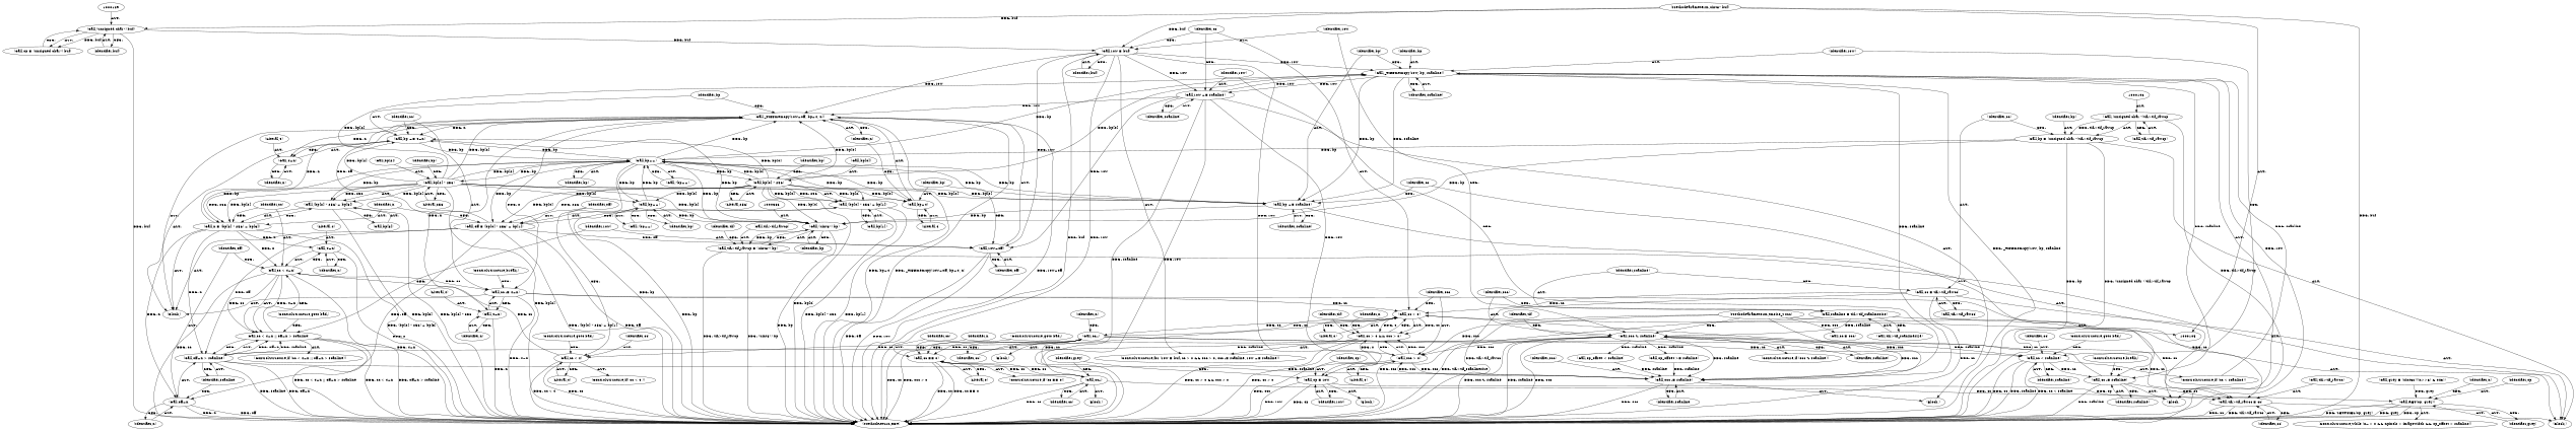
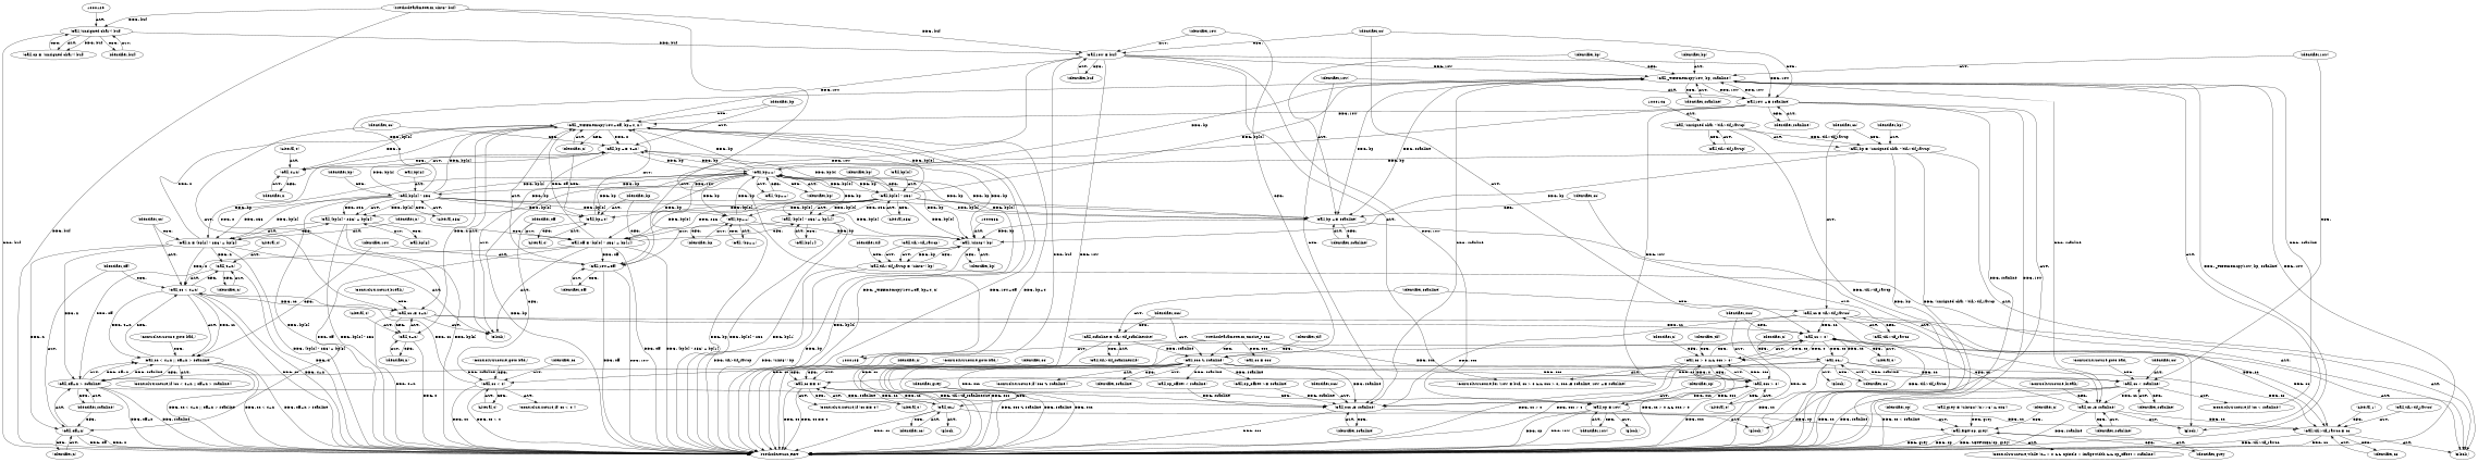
  digraph {
    n1 [label="(Call,_TIFFmemcpy(row, bp, scanline))"]
    n2 [label="(Call,row += scanline)"]
    n3 [label="(Call,bp += scanline)"]
    n4 [label="(Call,cc -= scanline)"]
    n5 [label="(Call,occ -= scanline)"]
    n6 [label="(Identifier,scanline)"]
    n7 [label="(MethodReturn,RET)"]
    n8 [label="(Block,)"]
    n9 [label="(Call,_TIFFmemcpy(row+off, bp+4, n))"]
    n10 [label="(Call,row+off)"]
    n11 [label="(Call,op = row)"]
    n12 [label="(Identifier,scanline)"]
    n13 [label="(Block,)"]
    n14 [label="(Call,bp++)"]
    n15 [label="(Call,(uint8*) bp)"]
    n16 [label="(Identifier,scanline)"]
    n17 [label="(Call,cc > 0)"]
    n18 [label="(Call,tif->tif_rawcc = cc)"]
    n19 [label="(Identifier,scanline)"]
    n20 [label="(Call,occ > 0)"]
    n21 [label="(Identifier,scanline)"]
    n22 [label="(Call,bp += 4+n)"]
    n23 [label="(Call,4+n)"]
    n24 [label="(Block,)"]
    n25 [label="(Call,cc -= 4+n)"]
    n26 [label="(Call,4+n)"]
    n27 [label="(Identifier,n)"]
    n28 [label="(Identifier,off)"]
    n29 [label="(Call,RET(op, grey))"]
    n30 [label="(Identifier,row)"]
    n31 [label="(Block,)"]
    n32 [label="(Call,row = buf)"]
    n33 [label="(Identifier,buf)"]
    n34 [label="(ControlStructure,for (row = buf; cc > 0 && occ > 0; occ -= scanline, row += scanline))"]
    n35 [label="(Call,(unsigned char*) buf)"]
    n36 [label="(Call,op = (unsigned char*) buf)"]
    n37 [label="(Identifier,buf)"]
    n38 [label="(MethodParameterIn,uint8* buf)"]
    1000105
    n40 [label="(Call,bp++)"]
    n41 [label="(Call,bp[0] * 256)"]
    n42 [label="(Call,bp[2] * 256)"]
    n43 [label="(Call,off = (bp[0] * 256) + bp[1])"]
    n44 [label="(Call,n = (bp[2] * 256) + bp[3])"]
    n45 [label="(Call,(bp[0] * 256) + bp[1])"]
    n46 [label="(Call,bp+4)"]
    n47 [label="(Call,(bp[2] * 256) + bp[3])"]
    n48 [label="(Call,*bp++)"]
    n49 [label="(Identifier,bp)"]
    n50 [label="(Call,*bp++)"]
    n51 [label="(Identifier,bp)"]
    n52 [label="(Literal,256)"]
    n53 [label="(Literal,256)"]
    n54 [label="(Call,off+n > scanline)"]
    n55 [label="(Call,off+n)"]
    n56 [label="(Call,cc < 4+n)"]
    n57 [label="(Call,4+n)"]
    n58 [label="(Call,tif->tif_rawcp = (uint8*) bp)"]
    n59 [label="(Identifier,bp)"]
    n60 [label="(Call,bp[1])"]
    n61 [label="(Literal,4)"]
    n62 [label="(Call,bp[3])"]
    n63 [label="(Call,bp = (unsigned char *)tif->tif_rawcp)"]
    n64 [label="(Block,)"]
    n65 [label="(Call,(unsigned char *)tif->tif_rawcp)"]
    n66 [label="(Call,tif->tif_rawcp)"]
    n67 [label="(Identifier,n)"]
    n68 [label="(Identifier,n)"]
    n69 [label="(Call,cc < 4+n || off+n > scanline)"]
    n70 [label="(Identifier,scanline)"]
    n71 [label="(Identifier,n)"]
    n72 [label="(Identifier,n)"]
    n73 [label="(Call,cc < scanline)"]
    n74 [label="(ControlStructure,if (cc < scanline))"]
    n75 [label="(Identifier,scanline)"]
    n76 [label="(Call,cc--)"]
    n77 [label="(Call,cc == 0)"]
    n78 [label="(Call,cc < 4)"]
    n79 [label="(Block,)"]
    n80 [label="(Identifier,cc)"]
    n81 [label="(Call,cc > 0 && occ > 0)"]
    n82 [label="(Literal,0)"]
    n83 [label="(Call,cc--)"]
    n84 [label="(ControlStructure,if (cc == 0))"]
    n85 [label="(Literal,0)"]
    n86 [label="(Literal,4)"]
    n87 [label="(ControlStructure,if( cc < 4 ))"]
    n88 [label="(Identifier,cc)"]
    n89 [label="(Call,cc = tif->tif_rawcc)"]
    n90 [label="(Call,tif->tif_rawcc)"]
    n91 [label="(Identifier,cc)"]
    n92 [label="(Block,)"]
    n93 [label="(ControlStructure,if (cc < 4+n || off+n > scanline))"]
    n94 [label="(Call,occ % scanline)"]
    n95 [label="(ControlStructure,if (occ % scanline))"]
    n96 [label="(Call,op_offset < scanline)"]
    n97 [label="(Identifier,scanline)"]
    n98 [label="(Call,op_offset >= scanline)"]
    n99 [label="(Literal,0)"]
    n100 [label="(MethodParameterIn,tmsize_t occ)"]
    n101 [label="(Call,cc = occ)"]
    n102 [label="(Call,scanline = tif->tif_scanlinesize)"]
    n103 [label="(Call,tif->tif_scanlinesize)"]
    n104 [label="(ControlStructure,while (n-- > 0 && npixels < imagewidth && op_offset < scanline))"]
    n105 [label="(Identifier,grey)"]
    n106 [label="(Identifier,occ)"]
    n107 [label="(Call,bp[2])"]
    n108 [label="(Identifier,cc)"]
    n109 [label="(Identifier,occ)"]
    n110 [label="(Call,bp[0])"]
    n111 [label="(Identifier,cc)"]
    n112 [label="(Identifier,row)"]
    n113 [label="(ControlStructure,break;)"]
    n114 [label="(Identifier,scanline)"]
    n115 [label="(Identifier,tif)"]
    n116 [label="(Identifier,bp)"]
    n117 [label="(Identifier,cc)"]
    n118 [label="(Identifier,n)"]
    n119 [label="(Identifier,occ)"]
    n120 [label="(Identifier,row)"]
    n121 [label="(Identifier,cc)"]
    n122 [label="(ControlStructure,goto bad;)"]
    n123 [label="(Identifier,bp)"]
    n124 [label="(ControlStructure,goto bad;)"]
    n125 [label="(Identifier,tif)"]
    n126 [label="(Identifier,cc)"]
    n127 [label="(Identifier,bp)"]
    n128 [label="(Identifier,row)"]
    n129 [label="(Identifier,bp)"]
    n130 [label="(Identifier,tif)"]
    n131 [label="(Literal,4)"]
    n132 [label="(Identifier,row)"]
    n133 [label="(ControlStructure,break;)"]
    n134 [label="(Identifier,cc)"]
    n135 [label="(Identifier,bp)"]
    n136 [label="(Literal,4)"]
    n137 [label="(Identifier,grey)"]
+   n138 [label="(Literal,1)"]
    n139 [label="(Identifier,off)"]
    n140 [label="(ControlStructure,goto bad;)"]
    n141 [label="(ControlStructure,goto bad;)"]
    n142 [label="(Call,tif->tif_rawcc)"]
    n143 [label="(Identifier,op)"]
    n144 [label="(Identifier,cc)"]
    n145 [label="(Call,tif->tif_rawcp)"]
    n146 [label="(Identifier,n)"]
    n147 [label="(Call,grey = (uint32)((n>>6) & 0x3))"]
    n148 [label="(Identifier,n)"]
    n149 [label="(Identifier,n)"]
    n150 [label="(Identifier,cc)"]
    n151 [label="(Identifier,bp)"]
    n152 [label="(Identifier,op)"]
    n153 [label="(Identifier,bp)"]
    n154 [label="(Identifier,off)"]
    n155 [label="(Literal,4)"]
    n156 [label="(Identifier,n)"]
    1000129
    1000146
    1000386
    n1 -> n2 [label="DDG: row"]
    n1 -> n3 [label="DDG: scanline"]
    n1 -> n3 [label="DDG: bp"]
    n1 -> n4 [label="DDG: scanline"]
    n1 -> n5 [label="DDG: scanline"]
    n1 -> n6 [label="CFG: "]
    n1 -> n7 [label="DDG: _TIFFmemcpy(row, bp, scanline)"]
    n1 -> n7 [label="DDG: row"]
    n1 -> n8 [label="AST: "]
    n2 -> n1 [label="DDG: row"]
    n2 -> n7 [label="DDG: scanline"]
    n2 -> n7 [label="DDG: row"]
    n2 -> n9 [label="DDG: row"]
    n2 -> n10 [label="DDG: row"]
    n2 -> n11 [label="DDG: row"]
    n2 -> n12 [label="CFG: "]
    n2 -> n13 [label="AST: "]
    n3 -> n8 [label="AST: "]
    n3 -> n14 [label="DDG: bp"]
    n3 -> n15 [label="DDG: bp"]
    n3 -> n16 [label="CFG: "]
    n4 -> n7 [label="DDG: scanline"]
    n4 -> n8 [label="AST: "]
-   n4 -> n17 [label="DDG: cc"]
+   n4 -> n17 [label="CFG: cc"]
    n4 -> n18 [label="DDG: cc"]
    n4 -> n19 [label="CFG: "]
    n5 -> n7 [label="DDG: occ"]
    n5 -> n13 [label="AST: "]
    n5 -> n20 [label="DDG: occ"]
    n5 -> n21 [label="CFG: "]
    n6 -> n1 [label="AST: "]
    n9 -> n7 [label="DDG: bp+4"]
    n9 -> n7 [label="DDG: _TIFFmemcpy(row+off, bp+4, n)"]
    n9 -> n7 [label="DDG: row+off"]
    n9 -> n22 [label="DDG: n"]
    n9 -> n23 [label="DDG: n"]
    n9 -> n24 [label="AST: "]
    n9 -> n25 [label="DDG: n"]
    n9 -> n26 [label="DDG: n"]
    n9 -> n27 [label="CFG: "]
    n10 -> n7 [label="DDG: row"]
    n10 -> n7 [label="DDG: off"]
    n10 -> n9 [label="AST: "]
    n10 -> n28 [label="CFG: "]
    n11 -> n7 [label="DDG: op"]
    n11 -> n7 [label="DDG: row"]
    n11 -> n29 [label="DDG: op"]
    n11 -> n30 [label="CFG: "]
    n11 -> n31 [label="AST: "]
    n12 -> n2 [label="AST: "]
    n14 -> n1 [label="DDG: bp"]
    n14 -> n3 [label="DDG: bp"]
    n14 -> n7 [label="DDG: bp"]
    n14 -> n9 [label="DDG: bp"]
    n14 -> n15 [label="DDG: bp"]
    n14 -> n22 [label="DDG: bp"]
    n14 -> n40 [label="DDG: bp"]
    n14 -> n41 [label="DDG: bp"]
    n14 -> n42 [label="DDG: bp"]
    n14 -> n43 [label="DDG: bp"]
    n14 -> n44 [label="DDG: bp"]
    n14 -> n45 [label="DDG: bp"]
    n14 -> n46 [label="DDG: bp"]
    n14 -> n47 [label="DDG: bp"]
    n14 -> n48 [label="AST: "]
    n14 -> n49 [label="CFG: "]
    n15 -> n7 [label="DDG: bp"]
    n15 -> n58 [label="AST: "]
    n15 -> n58 [label="DDG: bp"]
    n15 -> n59 [label="CFG: "]
    n16 -> n3 [label="AST: "]
    n17 -> n18 [label="DDG: cc"]
    n17 -> n76 [label="DDG: cc"]
    n17 -> n81 [label="AST: "]
    n17 -> n81 [label="DDG: cc"]
    n17 -> n81 [label="DDG: 0"]
    n17 -> n82 [label="CFG: "]
    n18 -> n7 [label="DDG: cc"]
    n18 -> n7 [label="DDG: tif->tif_rawcc"]
    n18 -> n64 [label="AST: "]
    n18 -> n88 [label="CFG: "]
    n19 -> n4 [label="AST: "]
    n20 -> n5 [label="DDG: occ"]
    n20 -> n7 [label="DDG: occ"]
    n20 -> n81 [label="AST: "]
    n20 -> n81 [label="DDG: occ"]
    n20 -> n81 [label="DDG: 0"]
    n20 -> n99 [label="CFG: "]
    n21 -> n5 [label="AST: "]
    n22 -> n14 [label="DDG: bp"]
    n22 -> n15 [label="DDG: bp"]
    n22 -> n23 [label="CFG: "]
    n22 -> n24 [label="AST: "]
    n23 -> n22 [label="AST: "]
    n23 -> n67 [label="CFG: "]
    n25 -> n7 [label="DDG: 4+n"]
    n25 -> n17 [label="DDG: cc"]
    n25 -> n18 [label="DDG: cc"]
    n25 -> n24 [label="AST: "]
    n25 -> n26 [label="CFG: "]
    n26 -> n7 [label="DDG: n"]
    n26 -> n25 [label="AST: "]
    n26 -> n68 [label="CFG: "]
    n27 -> n9 [label="AST: "]
    n27 -> n46 [label="CFG: "]
    n28 -> n10 [label="AST: "]
    n29 -> n7 [label="DDG: grey"]
    n29 -> n7 [label="DDG: op"]
    n29 -> n7 [label="DDG: SETPIXEL(op, grey)"]
    n29 -> n104 [label="AST: "]
    n29 -> n105 [label="CFG: "]
    n30 -> n11 [label="AST: "]
    n32 -> n1 [label="DDG: row"]
    n32 -> n2 [label="DDG: row"]
    n32 -> n7 [label="DDG: buf"]
    n32 -> n7 [label="DDG: row"]
    n32 -> n9 [label="DDG: row"]
    n32 -> n10 [label="DDG: row"]
    n32 -> n11 [label="DDG: row"]
    n32 -> n33 [label="CFG: "]
    n32 -> n34 [label="AST: "]
    n33 -> n32 [label="AST: "]
    n35 -> n7 [label="DDG: buf"]
    n35 -> n32 [label="DDG: buf"]
    n35 -> n36 [label="AST: "]
    n35 -> n36 [label="DDG: buf"]
    n35 -> n37 [label="CFG: "]
    n36 -> n35 [label="CFG: "]
    n37 -> n35 [label="AST: "]
    n38 -> n7 [label="DDG: buf"]
    n38 -> n32 [label="DDG: buf"]
    n38 -> n35 [label="DDG: buf"]
    n38 -> 1000105 [label="AST: "]
    n40 -> n7 [label="DDG: bp"]
    n40 -> n14 [label="DDG: bp"]
    n40 -> n15 [label="DDG: bp"]
    n40 -> n50 [label="AST: "]
    n40 -> n51 [label="CFG: "]
    n41 -> n1 [label="DDG: bp[0]"]
    n41 -> n3 [label="DDG: bp[0]"]
    n41 -> n7 [label="DDG: bp[0]"]
    n41 -> n9 [label="DDG: bp[0]"]
    n41 -> n14 [label="DDG: bp[0]"]
    n41 -> n15 [label="DDG: bp[0]"]
    n41 -> n22 [label="DDG: bp[0]"]
    n41 -> n40 [label="DDG: bp[0]"]
    n41 -> n43 [label="DDG: bp[0]"]
    n41 -> n43 [label="DDG: 256"]
    n41 -> n45 [label="AST: "]
    n41 -> n45 [label="DDG: bp[0]"]
    n41 -> n45 [label="DDG: 256"]
    n41 -> n46 [label="DDG: bp[0]"]
    n41 -> n52 [label="CFG: "]
    n42 -> n1 [label="DDG: bp[2]"]
    n42 -> n3 [label="DDG: bp[2]"]
    n42 -> n7 [label="DDG: bp[2]"]
    n42 -> n9 [label="DDG: bp[2]"]
    n42 -> n14 [label="DDG: bp[2]"]
    n42 -> n15 [label="DDG: bp[2]"]
    n42 -> n22 [label="DDG: bp[2]"]
    n42 -> n40 [label="DDG: bp[2]"]
    n42 -> n44 [label="DDG: bp[2]"]
    n42 -> n44 [label="DDG: 256"]
    n42 -> n46 [label="DDG: bp[2]"]
    n42 -> n47 [label="AST: "]
    n42 -> n47 [label="DDG: bp[2]"]
    n42 -> n47 [label="DDG: 256"]
    n42 -> n53 [label="CFG: "]
    n43 -> n7 [label="DDG: off"]
    n43 -> n7 [label="DDG: (bp[0] * 256) + bp[1]"]
    n43 -> n9 [label="DDG: off"]
    n43 -> n10 [label="DDG: off"]
    n43 -> n24 [label="AST: "]
    n43 -> n45 [label="CFG: "]
    n43 -> n54 [label="DDG: off"]
    n43 -> n55 [label="DDG: off"]
    n44 -> n7 [label="DDG: (bp[2] * 256) + bp[3]"]
    n44 -> n9 [label="DDG: n"]
    n44 -> n24 [label="AST: "]
    n44 -> n47 [label="CFG: "]
    n44 -> n54 [label="DDG: n"]
    n44 -> n55 [label="DDG: n"]
    n44 -> n56 [label="DDG: n"]
    n44 -> n57 [label="DDG: n"]
    n45 -> n7 [label="DDG: bp[1]"]
    n45 -> n7 [label="DDG: bp[0] * 256"]
    n45 -> n43 [label="AST: "]
    n45 -> n60 [label="CFG: "]
    n46 -> n9 [label="AST: "]
    n46 -> n61 [label="CFG: "]
    n47 -> n7 [label="DDG: bp[2] * 256"]
    n47 -> n7 [label="DDG: bp[3]"]
    n47 -> n44 [label="AST: "]
    n47 -> n62 [label="CFG: "]
    n48 -> n14 [label="CFG: "]
    n49 -> n14 [label="AST: "]
    n50 -> n40 [label="CFG: "]
    n51 -> n40 [label="AST: "]
    n52 -> n41 [label="AST: "]
    n53 -> n42 [label="AST: "]
    n54 -> n5 [label="DDG: scanline"]
    n54 -> n7 [label="DDG: off+n"]
    n54 -> n7 [label="DDG: scanline"]
    n54 -> n69 [label="AST: "]
    n54 -> n69 [label="DDG: off+n"]
    n54 -> n69 [label="DDG: scanline"]
    n54 -> n70 [label="CFG: "]
    n55 -> n7 [label="DDG: off"]
    n55 -> n7 [label="DDG: n"]
    n55 -> n54 [label="AST: "]
    n55 -> n71 [label="CFG: "]
    n56 -> n7 [label="DDG: cc"]
    n56 -> n7 [label="DDG: 4+n"]
    n56 -> n25 [label="DDG: cc"]
    n56 -> n57 [label="CFG: "]
    n56 -> n69 [label="AST: "]
    n56 -> n69 [label="DDG: cc"]
    n56 -> n69 [label="DDG: 4+n"]
    n57 -> n7 [label="DDG: n"]
    n57 -> n56 [label="AST: "]
    n57 -> n72 [label="CFG: "]
    n58 -> n7 [label="DDG: tif->tif_rawcp"]
    n58 -> n7 [label="DDG: (uint8*) bp"]
    n58 -> n15 [label="CFG: "]
    n58 -> n64 [label="AST: "]
    n59 -> n15 [label="AST: "]
    n60 -> n45 [label="AST: "]
    n61 -> n46 [label="AST: "]
    n62 -> n47 [label="AST: "]
    n63 -> n7 [label="DDG: bp"]
    n63 -> n7 [label="DDG: (unsigned char *)tif->tif_rawcp"]
    n63 -> n14 [label="DDG: bp"]
    n63 -> n15 [label="DDG: bp"]
    n63 -> n64 [label="AST: "]
    n65 -> n7 [label="DDG: tif->tif_rawcp"]
    n65 -> n63 [label="AST: "]
    n65 -> n63 [label="DDG: tif->tif_rawcp"]
    n65 -> n66 [label="CFG: "]
    n66 -> n65 [label="AST: "]
    n67 -> n23 [label="AST: "]
    n68 -> n26 [label="AST: "]
    n69 -> n7 [label="DDG: cc < 4+n || off+n > scanline"]
    n69 -> n7 [label="DDG: cc < 4+n"]
    n69 -> n7 [label="DDG: off+n > scanline"]
    n69 -> n54 [label="CFG: "]
    n69 -> n56 [label="CFG: "]
    n69 -> n93 [label="AST: "]
    n70 -> n54 [label="AST: "]
    n70 -> n55 [label="CFG: "]
    n71 -> n55 [label="AST: "]
    n72 -> n57 [label="AST: "]
    n73 -> n4 [label="DDG: cc"]
    n73 -> n7 [label="DDG: cc"]
    n73 -> n7 [label="DDG: scanline"]
    n73 -> n7 [label="DDG: cc < scanline"]
    n73 -> n74 [label="AST: "]
    n73 -> n75 [label="CFG: "]
    n74 -> n1 [label="DDG: scanline"]
    n75 -> n73 [label="AST: "]
    n76 -> n7 [label="DDG: cc"]
    n76 -> n17 [label="DDG: cc"]
    n76 -> n18 [label="DDG: cc"]
    n76 -> n73 [label="DDG: cc"]
    n76 -> n77 [label="DDG: cc"]
    n76 -> n78 [label="DDG: cc"]
    n76 -> n79 [label="AST: "]
    n76 -> n80 [label="CFG: "]
    n77 -> n7 [label="DDG: cc"]
    n77 -> n7 [label="DDG: cc == 0"]
    n77 -> n83 [label="DDG: cc"]
    n77 -> n84 [label="AST: "]
    n77 -> n85 [label="CFG: "]
    n78 -> n7 [label="DDG: cc"]
    n78 -> n7 [label="DDG: cc < 4"]
    n78 -> n56 [label="DDG: cc"]
    n78 -> n86 [label="CFG: "]
    n78 -> n87 [label="AST: "]
    n80 -> n76 [label="AST: "]
    n81 -> n7 [label="DDG: cc > 0"]
    n81 -> n7 [label="DDG: occ > 0"]
    n81 -> n7 [label="DDG: cc > 0 && occ > 0"]
    n81 -> n17 [label="CFG: "]
    n81 -> n20 [label="CFG: "]
    n81 -> n34 [label="AST: "]
    n82 -> n17 [label="AST: "]
    n83 -> n7 [label="DDG: cc"]
    n83 -> n17 [label="DDG: cc"]
    n83 -> n18 [label="DDG: cc"]
    n83 -> n77 [label="DDG: cc"]
    n83 -> n91 [label="CFG: "]
    n83 -> n92 [label="AST: "]
    n85 -> n77 [label="AST: "]
    n86 -> n78 [label="AST: "]
    n88 -> n18 [label="AST: "]
    n89 -> n7 [label="DDG: cc"]
    n89 -> n7 [label="DDG: tif->tif_rawcc"]
    n89 -> n17 [label="DDG: cc"]
    n89 -> n64 [label="AST: "]
    n89 -> n90 [label="CFG: "]
    n90 -> n89 [label="AST: "]
    n91 -> n83 [label="AST: "]
    n94 -> n5 [label="DDG: scanline"]
    n94 -> n5 [label="DDG: occ"]
    n94 -> n7 [label="DDG: scanline"]
    n94 -> n7 [label="DDG: occ"]
    n94 -> n7 [label="DDG: occ % scanline"]
    n94 -> n20 [label="DDG: occ"]
    n94 -> n54 [label="DDG: scanline"]
    n94 -> n73 [label="DDG: scanline"]
    n94 -> n95 [label="AST: "]
    n94 -> n96 [label="DDG: scanline"]
    n94 -> n97 [label="CFG: "]
    n94 -> n98 [label="DDG: scanline"]
    n96 -> n5 [label="DDG: scanline"]
    n97 -> n94 [label="AST: "]
    n98 -> n5 [label="DDG: scanline"]
    n99 -> n20 [label="AST: "]
-   n100 -> n5 [label="DDG: occ"]
+   n89 -> n5 [label="DDG: occ"]
    n100 -> n7 [label="DDG: occ"]
    n100 -> n20 [label="DDG: occ"]
    n100 -> 1000105 [label="AST: "]
    n100 -> n94 [label="CFG: "]
    n100 -> n101 [label="DDG: occ"]
    n102 -> n7 [label="DDG: tif->tif_scanlinesize"]
    n102 -> n64 [label="AST: "]
    n102 -> n94 [label="DDG: scanline"]
    n102 -> n103 [label="CFG: "]
    n103 -> n102 [label="AST: "]
    n105 -> n29 [label="AST: "]
    n106 -> n17 [label="CFG: "]
    n106 -> n20 [label="AST: "]
    n107 -> n42 [label="AST: "]
    n108 -> n63 [label="CFG: "]
    n108 -> n89 [label="AST: "]
    n109 -> n5 [label="AST: "]
    n110 -> n41 [label="AST: "]
    n111 -> n22 [label="CFG: "]
    n111 -> n25 [label="AST: "]
    n112 -> n1 [label="AST: "]
    n112 -> n73 [label="CFG: "]
    n113 -> n4 [label="CFG: "]
    n114 -> n89 [label="CFG: "]
    n114 -> n102 [label="AST: "]
    n115 -> n58 [label="CFG: "]
    n116 -> n1 [label="AST: "]
    n117 -> n3 [label="CFG: "]
    n117 -> n4 [label="AST: "]
    n118 -> n43 [label="CFG: "]
    n118 -> n44 [label="AST: "]
    n119 -> n94 [label="AST: "]
    n119 -> n102 [label="CFG: "]
    n120 -> n10 [label="AST: "]
    n120 -> n69 [label="CFG: "]
    n121 -> n2 [label="CFG: "]
    n121 -> n17 [label="AST: "]
    n121 -> n32 [label="CFG: "]
    n122 -> n78 [label="CFG: "]
    n123 -> n63 [label="AST: "]
    n124 -> n77 [label="CFG: "]
    n125 -> n94 [label="CFG: "]
    n126 -> n73 [label="AST: "]
    n127 -> n42 [label="CFG: "]
    n128 -> n2 [label="AST: "]
    n128 -> n5 [label="CFG: "]
    n129 -> n9 [label="CFG: "]
    n129 -> n22 [label="AST: "]
    n130 -> n81 [label="CFG: "]
    n131 -> n26 [label="AST: "]
    n132 -> n32 [label="AST: "]
    n132 -> n94 [label="CFG: "]
    n133 -> n25 [label="CFG: "]
    n134 -> n44 [label="CFG: "]
    n134 -> n56 [label="AST: "]
    n135 -> n10 [label="CFG: "]
    n135 -> n46 [label="AST: "]
    n136 -> n23 [label="AST: "]
    n137 -> n11 [label="CFG: "]
    n137 -> n83 [label="CFG: "]
+   n138 -> n18 [label="CFG: "]
    n139 -> n55 [label="AST: "]
    n139 -> n56 [label="CFG: "]
    n140 -> n73 [label="CFG: "]
    n141 -> n69 [label="CFG: "]
    n142 -> n18 [label="AST: "]
    n143 -> n29 [label="AST: "]
    n144 -> n77 [label="AST: "]
    n145 -> n58 [label="AST: "]
    n146 -> n77 [label="CFG: "]
    n147 -> n29 [label="DDG: grey"]
    n148 -> n81 [label="CFG: "]
    n149 -> n29 [label="CFG: "]
    n150 -> n78 [label="AST: "]
    n151 -> n1 [label="CFG: "]
    n151 -> n3 [label="AST: "]
    n152 -> n11 [label="AST: "]
    n153 -> n41 [label="CFG: "]
    n154 -> n43 [label="AST: "]
    n154 -> n78 [label="CFG: "]
    n155 -> n57 [label="AST: "]
    n156 -> n76 [label="CFG: "]
    1000129 -> n35 [label="AST: "]
    1000146 -> n65 [label="AST: "]
    1000386 -> n15 [label="AST: "]
  }
